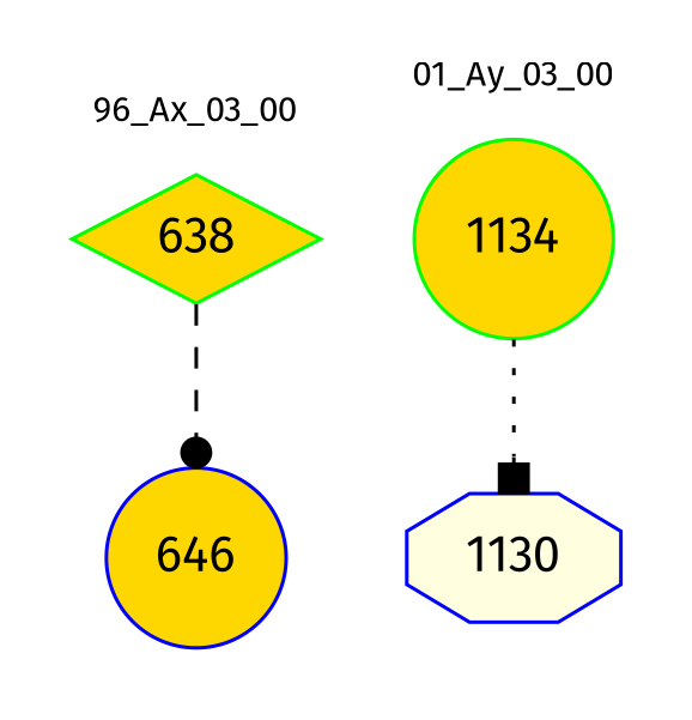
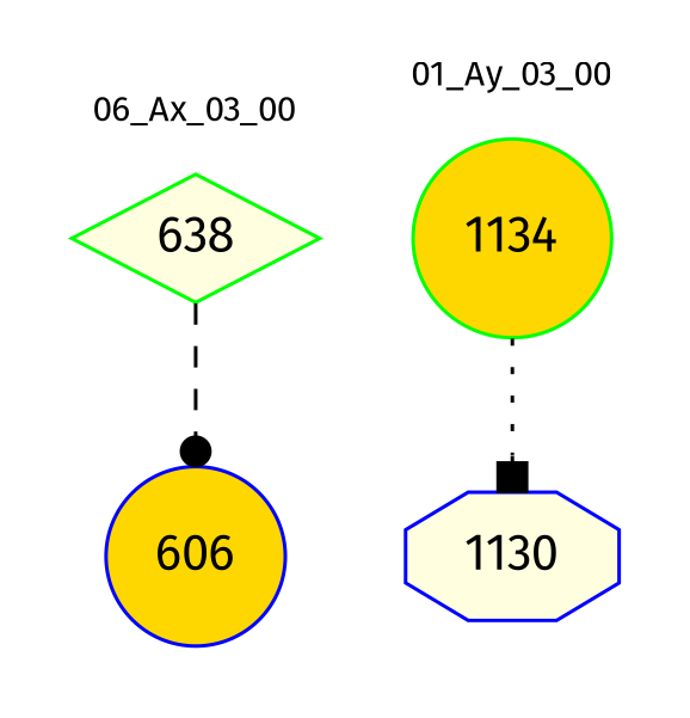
  digraph {
    fontname="Fira Sans"
    node [color=green fillcolor=lightyellow fontname="Fira Sans" shape=circle style=filled]
    edge [color=black fontname="Fira Sans"]
-   n1 [fillcolor=gold label=638 shape=diamond]
-   n2 [color=blue fillcolor=gold label=646]
+   n1 [label=638 shape=diamond]
+   n2 [color=blue fillcolor=gold label=606]
    n3 [fillcolor=gold label=1134]
    n4 [color=blue label=1130 shape=octagon]
    subgraph cluster_1 {
      color=white
      fontsize=10
-     label="96_Ax_03_00"
+     label="06_Ax_03_00"
      n1
      n2
    }
    subgraph cluster_2 {
      color=white
      fontsize=10
      label="01_Ay_03_00"
      n3
      n4
    }
    n1 -> n2 [arrowhead=dot style=dashed]
    n3 -> n4 [arrowhead=box style=dotted]
  }
